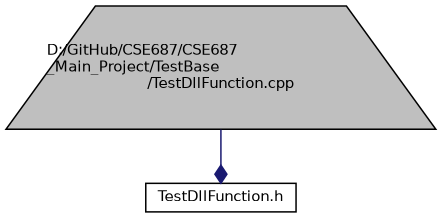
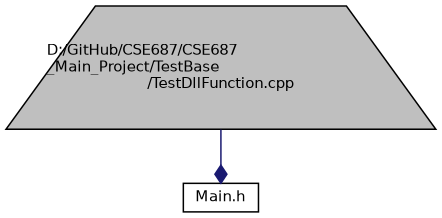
  digraph {
    node [color=black fontname=Helvetica fontsize=10 style=filled]
    n1 [fillcolor=grey75 fontcolor=black height=0.2 label="D:/GitHub/CSE687/CSE687\l_Main_Project/TestBase\l/TestDllFunction.cpp" shape=trapezium width=0.4]
-   n2 [fillcolor=white height=0.2 label="TestDllFunction.h" shape=box width=0.4]
+   n2 [fillcolor=white height=0.2 label="Main.h" shape=box width=0.4]
    n1 -> n2 [color=midnightblue fontname=Helvetica fontsize=10 labelfontname=Helvetica labelfontsize=10 style=solid arrowhead=diamond]
  }
